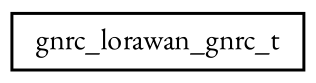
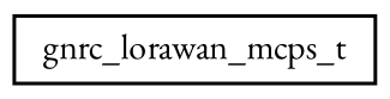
  digraph {
    rankdir=LR
    fontname="EB Garamond"
-   n1 [color=black fillcolor=white fontname="EB Garamond" fontsize=10 height=0.2 label=gnrc_lorawan_gnrc_t shape=record style=filled width=0.4]
+   n1 [color=black fillcolor=white fontname="EB Garamond" fontsize=10 height=0.2 label=gnrc_lorawan_mcps_t shape=record style=filled width=0.4]
  }
